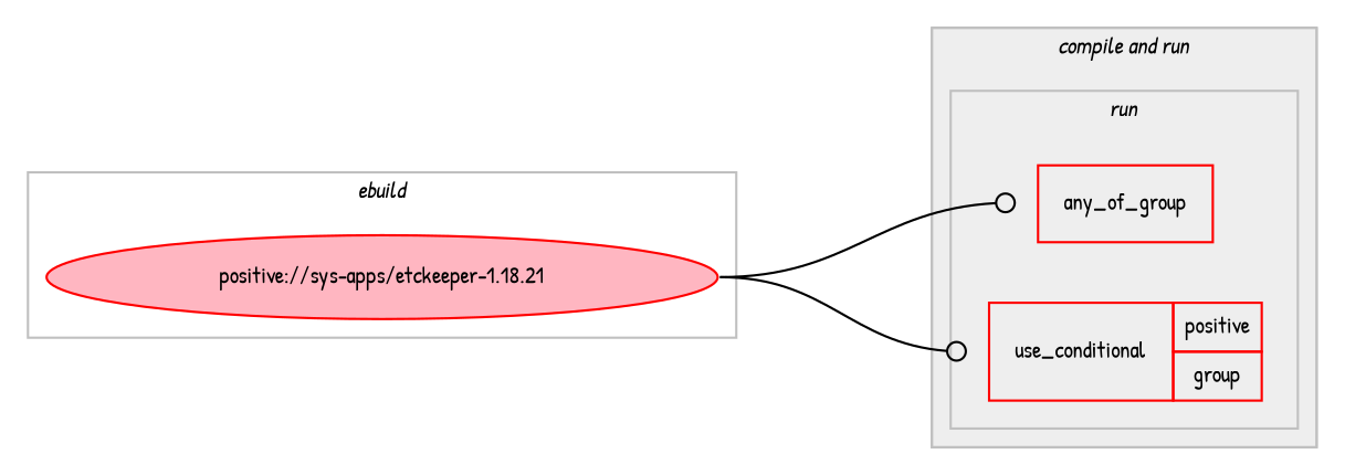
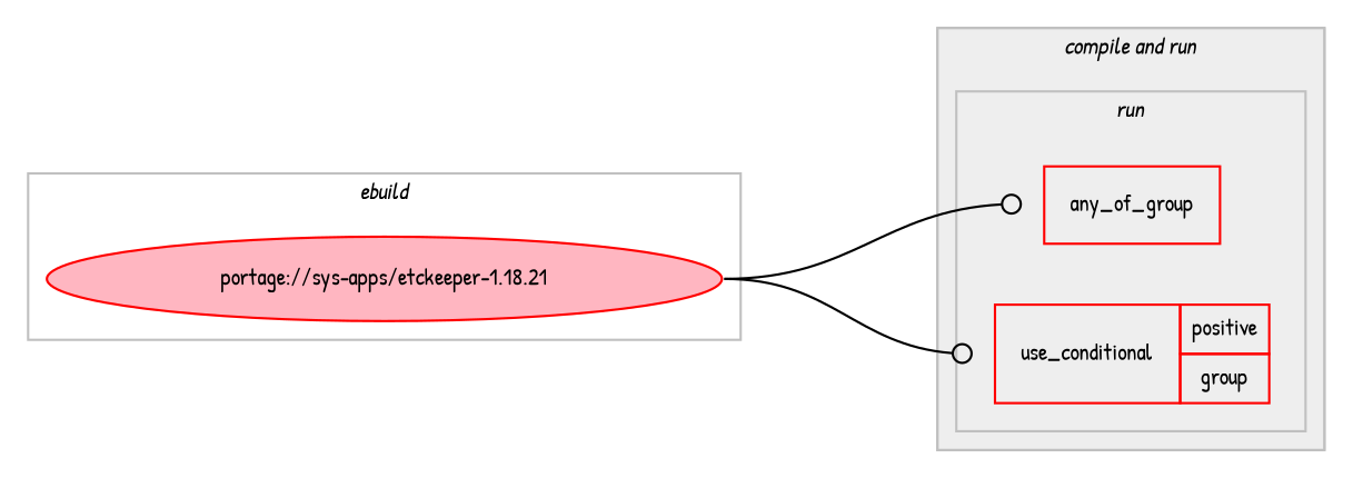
  digraph {
    compound=true
    concentrate=true
    fontname="Patrick Hand"
    fontsize=10
    newrank=true
    rankdir=LR
    ranksep=1.5
    node [color=red fontname="Patrick Hand" fontsize=10 shape=none]
    edge [arrowhead=odot fontname="Patrick Hand" headport=w style=solid tailport=e weight=20]
-   n1 [fillcolor=lightpink label="positive://sys-apps/etckeeper-1.18.21" style=filled width=4 shape=""]
+   n1 [fillcolor=lightpink label="portage://sys-apps/etckeeper-1.18.21" style=filled width=4 shape=""]
    n2 [label=<<TABLE BORDER="0" CELLBORDER="1" CELLSPACING="0" CELLPADDING="4"><TR><TD CELLPADDING="10">any_of_group</TD></TR></TABLE>>]
    n3 [label=<<TABLE BORDER="0" CELLBORDER="1" CELLSPACING="0" CELLPADDING="4"><TR><TD ROWSPAN="3" CELLPADDING="10">use_conditional</TD></TR><TR><TD>positive</TD></TR><TR><TD>group</TD></TR></TABLE>>]
    subgraph cluster_1 {
      color=gray
      label=<<i>ebuild</i>>
      rank=same
      n1
    }
    subgraph cluster_2 {
      color=gray
      label=<<i>dependencies</i>>
      subgraph cluster_3 {
        color=gray
        fillcolor="#eeeeee"
        label=<<i>compile</i>>
        style=filled
      }
      subgraph cluster_4 {
        color=gray
        fillcolor="#eeeeee"
        label=<<i>compile and run</i>>
        style=filled
      }
      subgraph cluster_5 {
        color=gray
        fillcolor="#eeeeee"
        label=<<i>run</i>>
        style=filled
        subgraph sub_6 {
          color=gray
          fillcolor="#eeeeee"
          label=<<i>run</i>>
          style=filled
          n2
        }
        subgraph sub_7 {
          color=gray
          fillcolor="#eeeeee"
          label=<<i>run</i>>
          style=filled
          n3
        }
      }
    }
    subgraph cluster_8 {
      color=gray
      label=<<i>candidates</i>>
      rank=same
    }
    n1 -> n2
    n1 -> n3
  }
